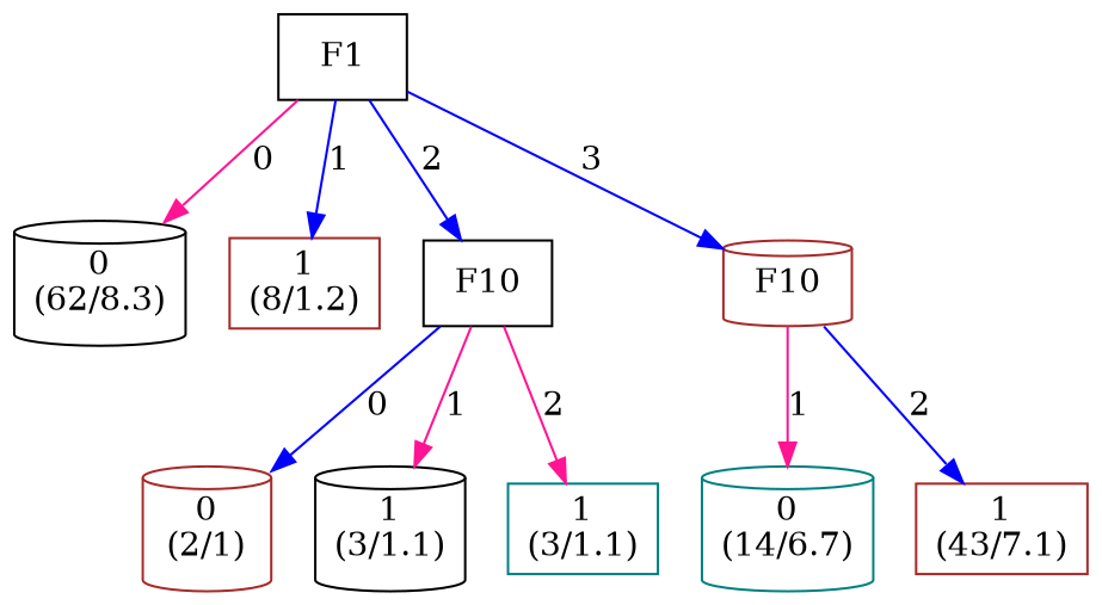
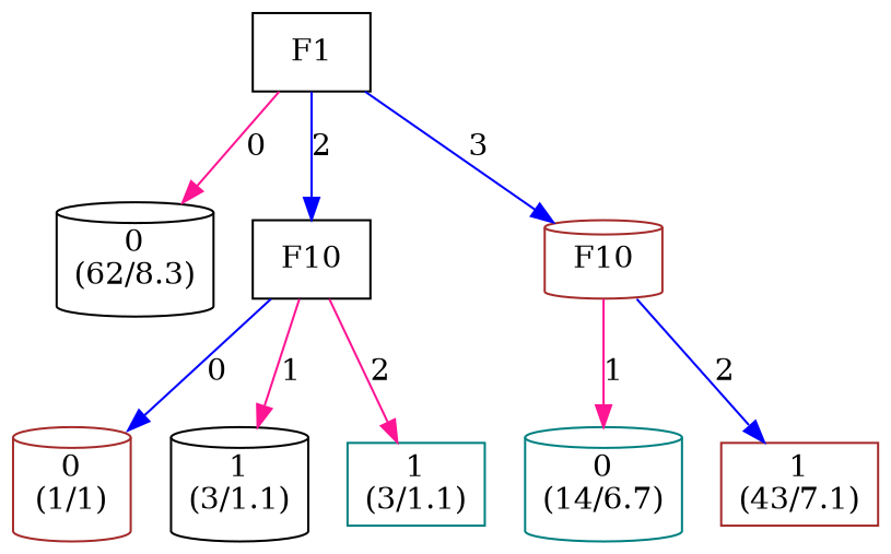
  digraph {
    node [color=black shape=box]
    edge [color=blue]
    n1 [label="F1\n"]
    n2 [label="0\n(62/8.3)" shape=cylinder]
-   n3 [color=brown label="1\n(8/1.2)"]
    n4 [label="F10\n"]
    n5 [color=brown label="F10\n" shape=cylinder]
-   n6 [color=brown label="0\n(2/1)" shape=cylinder]
+   n6 [color=brown label="0\n(1/1)" shape=cylinder]
    n7 [label="1\n(3/1.1)" shape=cylinder]
    n8 [color=teal label="1\n(3/1.1)"]
    n9 [color=teal label="0\n(14/6.7)" shape=cylinder]
    n10 [color=brown label="1\n(43/7.1)"]
    n1 -> n2 [color=deeppink label=0]
-   n1 -> n3 [label=1]
    n1 -> n4 [label=2]
    n1 -> n5 [label=3]
    n4 -> n6 [label=0]
    n4 -> n7 [color=deeppink label=1]
    n4 -> n8 [color=deeppink label=2]
    n5 -> n9 [color=deeppink label=1]
    n5 -> n10 [label=2]
  }
